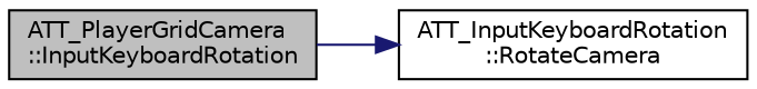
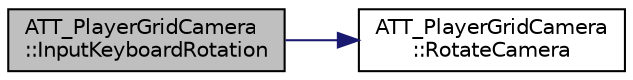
  digraph {
    rankdir=LR
    node [color=black fontname=Helvetica fontsize=10 shape=record style=filled]
    n1 [fillcolor=grey75 fontcolor=black height=0.2 label="ATT_PlayerGridCamera\l::InputKeyboardRotation" width=0.4]
-   n2 [fillcolor=white height=0.2 label="ATT_InputKeyboardRotation\l::RotateCamera" width=0.4]
+   n2 [fillcolor=white height=0.2 label="ATT_PlayerGridCamera\l::RotateCamera" width=0.4]
    n1 -> n2 [color=midnightblue fontname=Helvetica fontsize=10 labelfontname=Helvetica labelfontsize=10 style=solid]
  }
